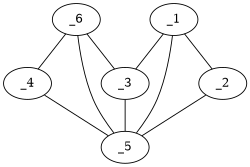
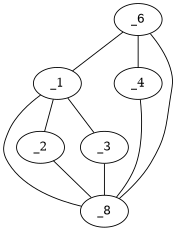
  graph {
    node [x=84]
    edge [valence=1]
    n1 [label=_6 x=69 y=63]
    _1 [x=80 y=18]
    _4 [y=16]
-   _5 [x=90 y=9]
+   _5 [x=90 y=9 label=_8]
    _2 [x=82 y=13]
    _3 [y=3]
-   n1 -- _3
+   n1 -- _1
    n1 -- _4 [valence=2]
    n1 -- _5
    _1 -- _5 [valence=2]
    _1 -- _2
    _1 -- _3
    _4 -- _5 [valence=2]
    _2 -- _5 [valence=2]
    _3 -- _5
  }
